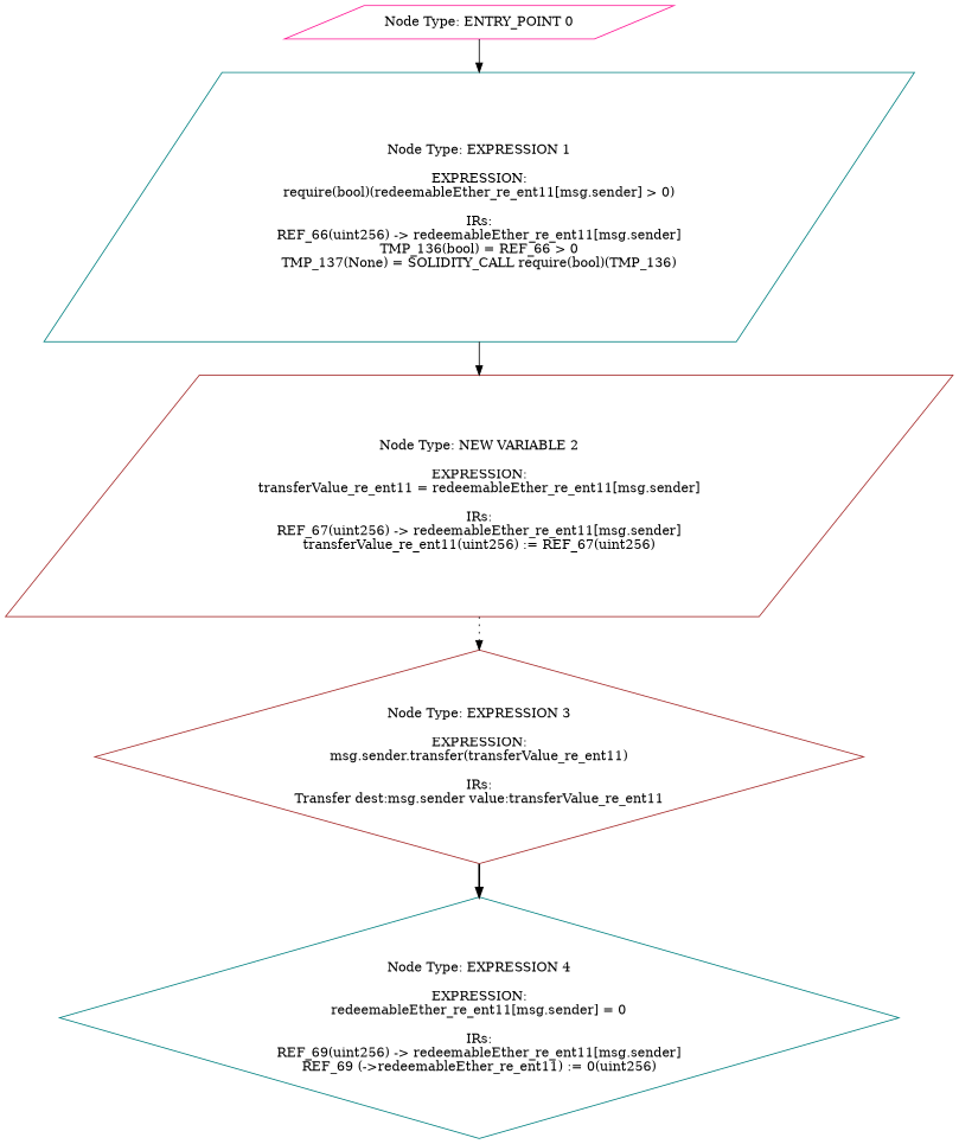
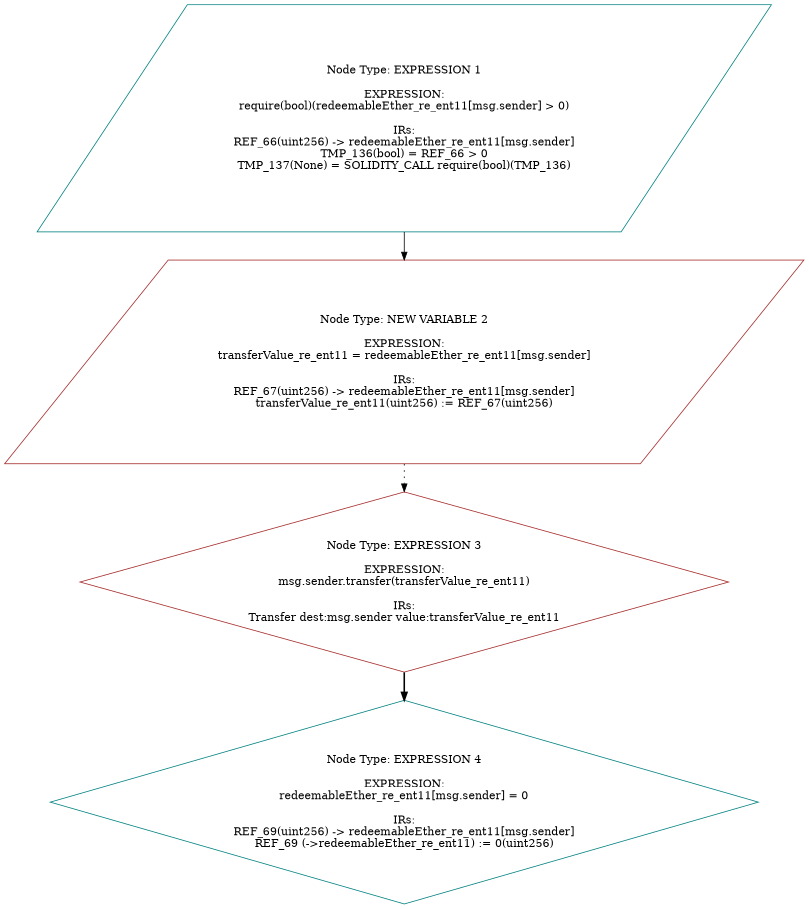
  digraph {
    node [color=teal shape=parallelogram]
    edge [style=solid]
-   n1 [label="Node Type: ENTRY_POINT 0\n" color=deeppink]
    n2 [label="Node Type: EXPRESSION 1\n\nEXPRESSION:\nrequire(bool)(redeemableEther_re_ent11[msg.sender] > 0)\n\nIRs:\nREF_66(uint256) -> redeemableEther_re_ent11[msg.sender]\nTMP_136(bool) = REF_66 > 0\nTMP_137(None) = SOLIDITY_CALL require(bool)(TMP_136)"]
    n3 [label="Node Type: NEW VARIABLE 2\n\nEXPRESSION:\ntransferValue_re_ent11 = redeemableEther_re_ent11[msg.sender]\n\nIRs:\nREF_67(uint256) -> redeemableEther_re_ent11[msg.sender]\ntransferValue_re_ent11(uint256) := REF_67(uint256)" color=brown]
    n4 [label="Node Type: EXPRESSION 3\n\nEXPRESSION:\nmsg.sender.transfer(transferValue_re_ent11)\n\nIRs:\nTransfer dest:msg.sender value:transferValue_re_ent11" color=brown shape=diamond]
    n5 [label="Node Type: EXPRESSION 4\n\nEXPRESSION:\nredeemableEther_re_ent11[msg.sender] = 0\n\nIRs:\nREF_69(uint256) -> redeemableEther_re_ent11[msg.sender]\nREF_69 (->redeemableEther_re_ent11) := 0(uint256)" shape=diamond]
-   n1 -> n2
    n2 -> n3
    n3 -> n4 [style=dotted]
    n4 -> n5 [style=bold]
  }
